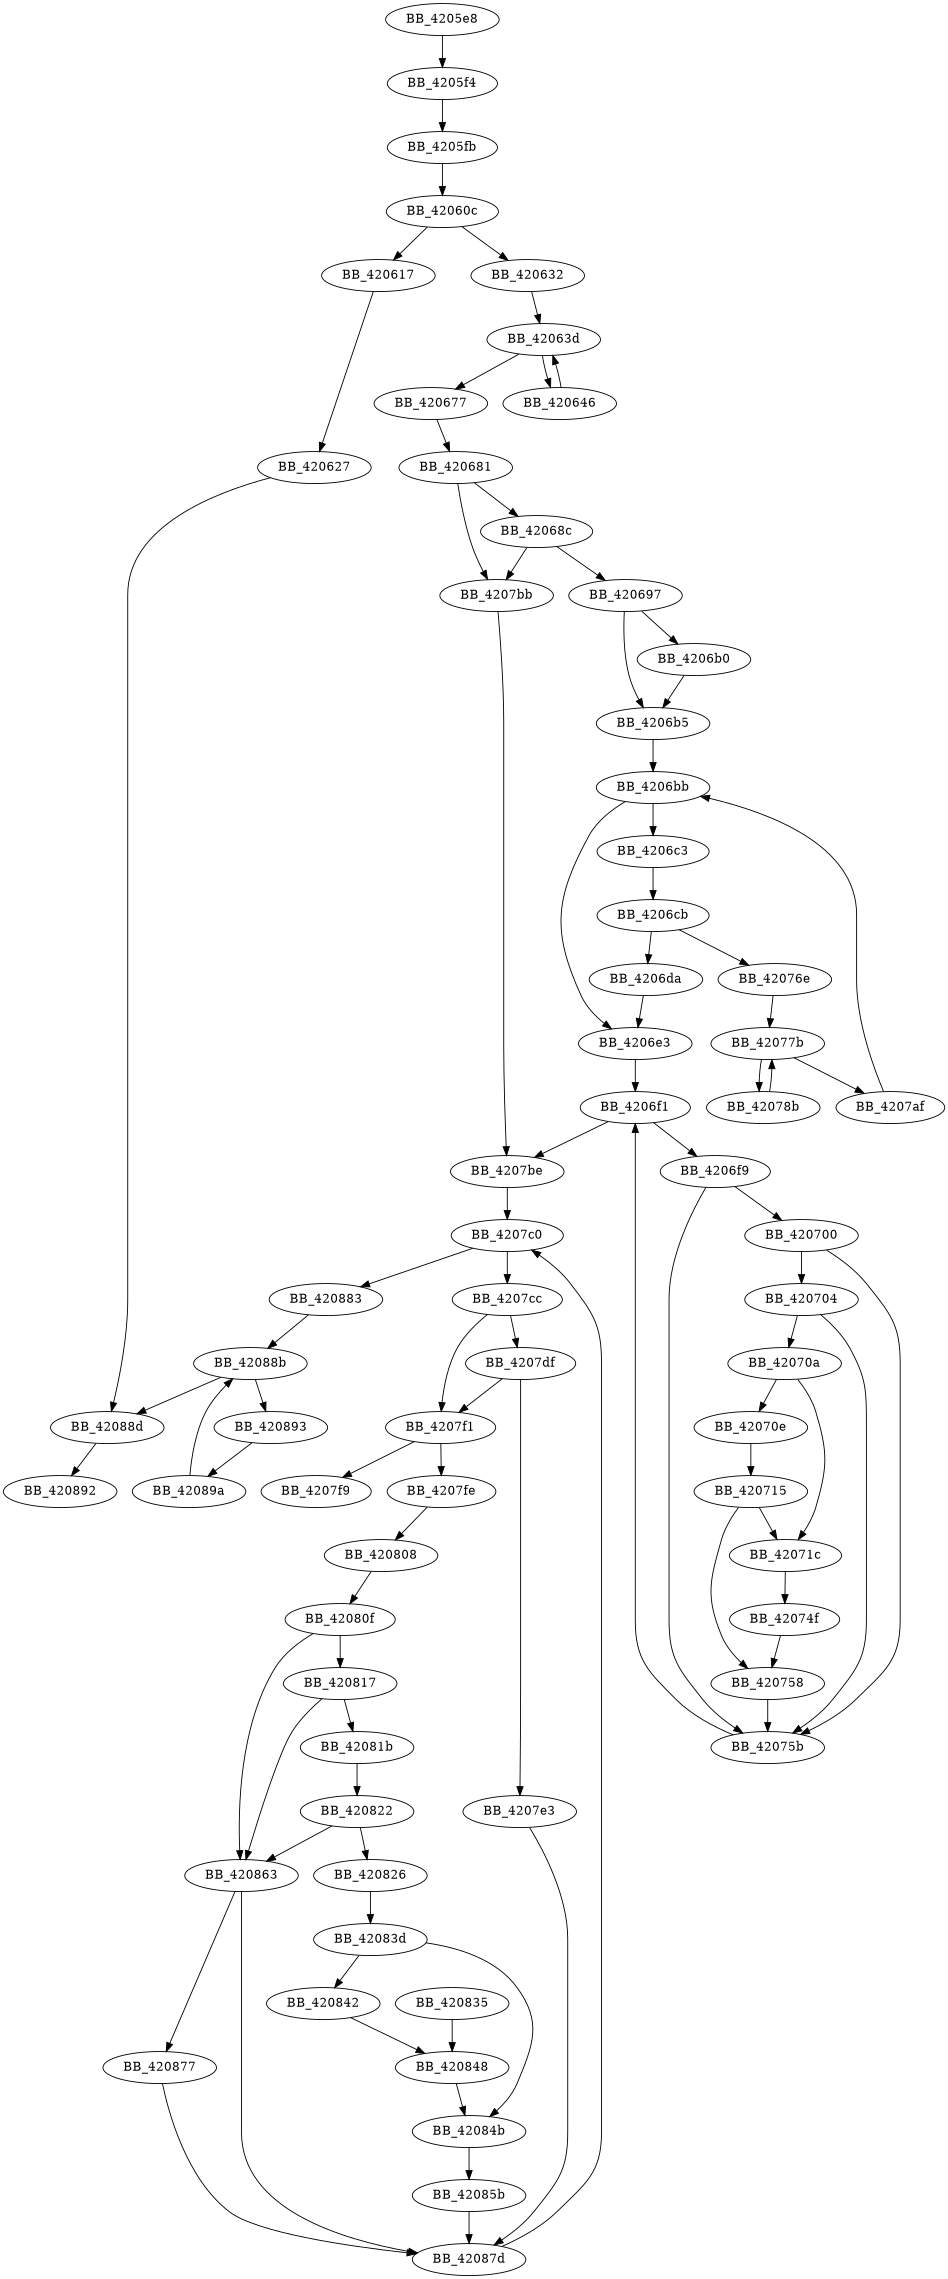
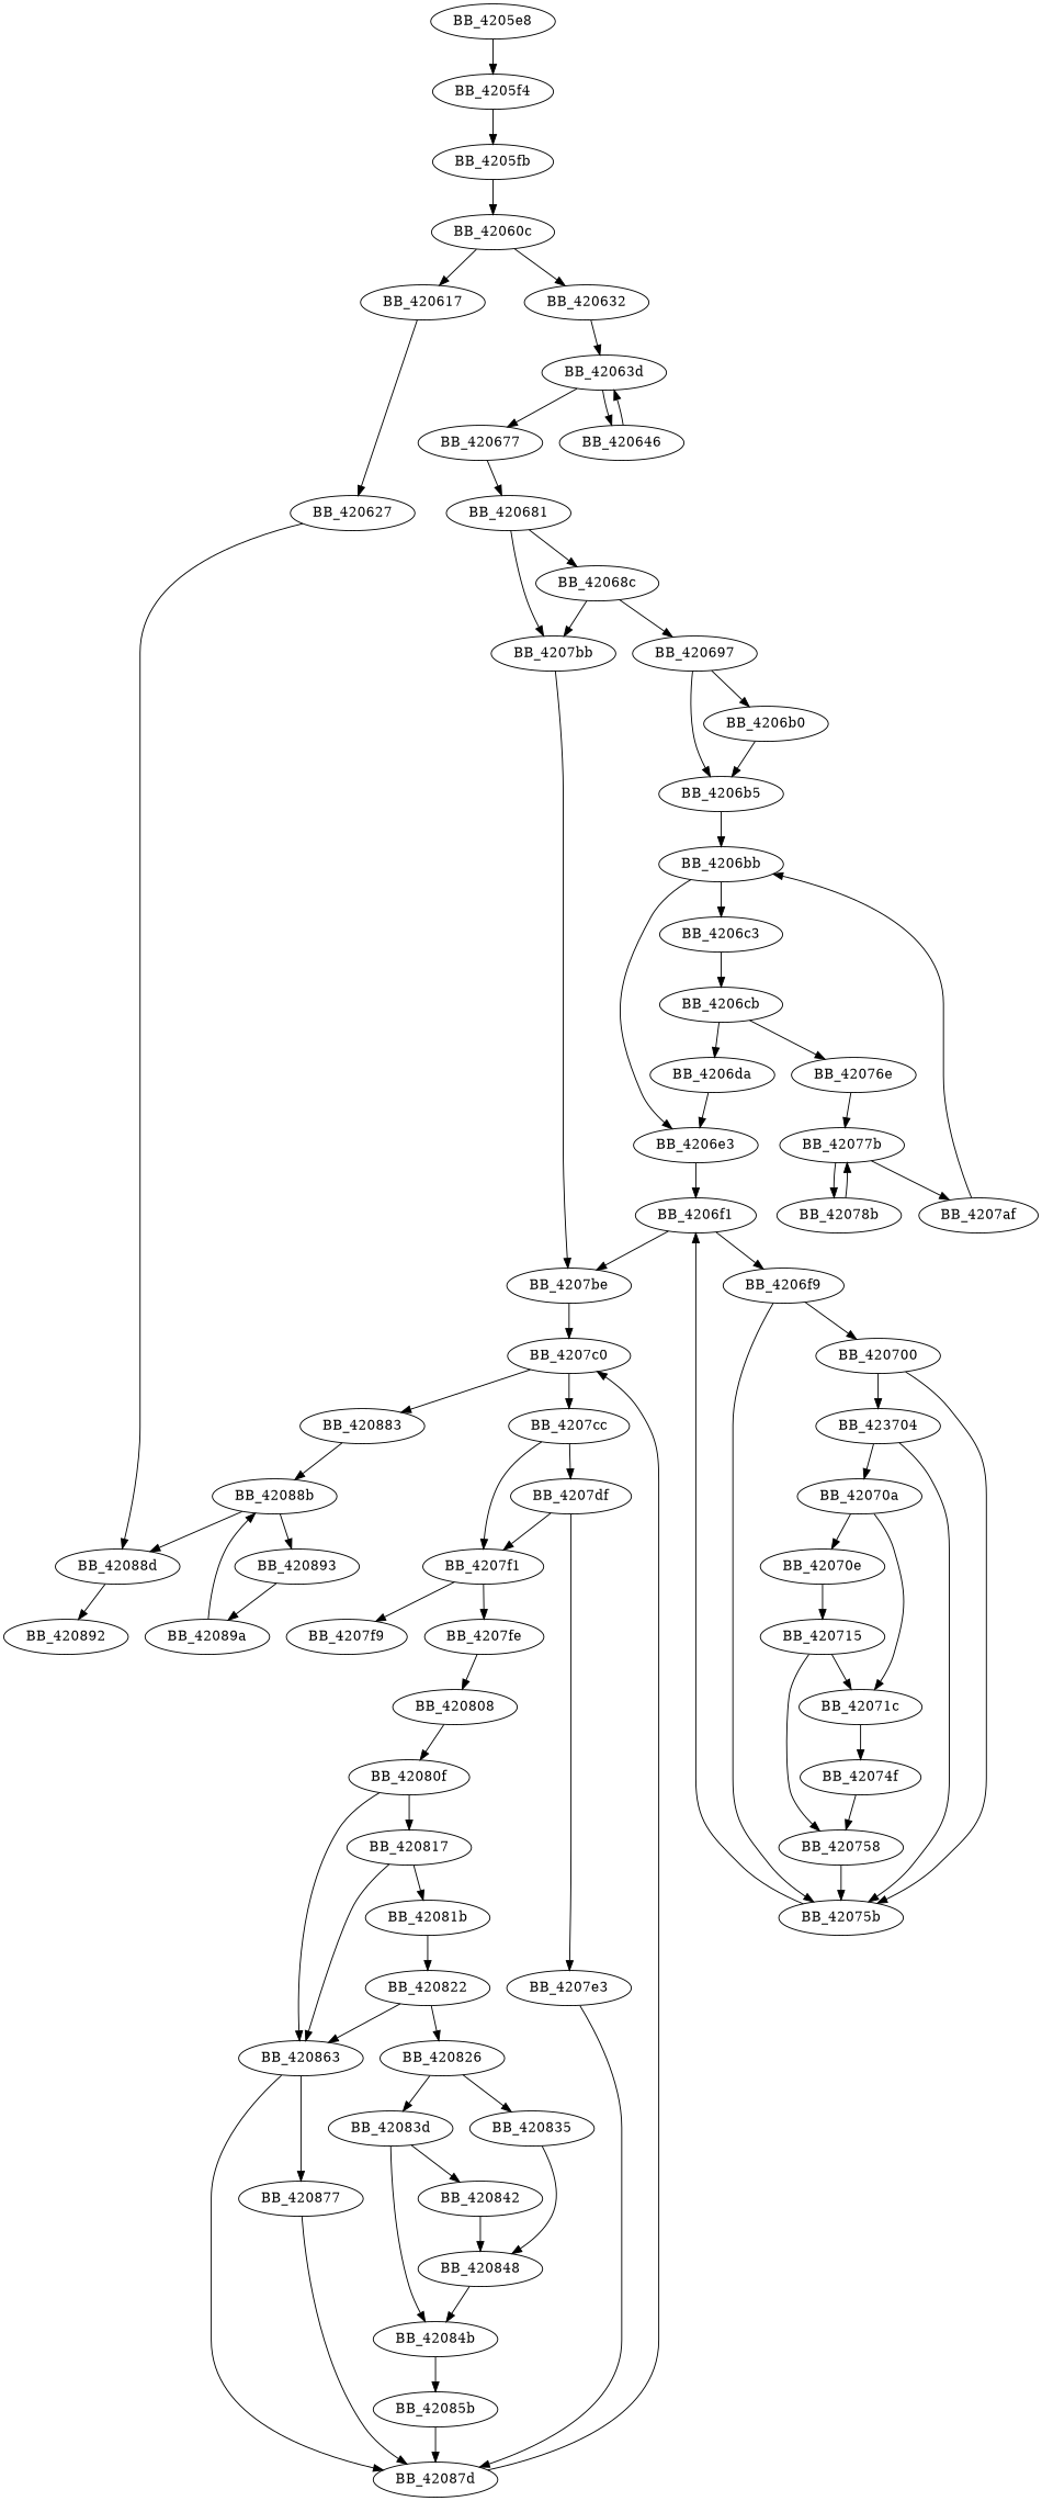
  digraph {
    BB_4205e8
    BB_4205f4
    BB_4205fb
    BB_42060c
    BB_420617
    BB_420632
    BB_420627
    BB_42063d
    BB_42088d
    BB_420646
    BB_420677
    BB_420892
    BB_420681
    BB_42068c
    BB_4207bb
    BB_420697
    BB_4207be
    BB_4206b0
    BB_4206b5
    BB_4207c0
    BB_4206bb
    BB_4206c3
    BB_4206e3
    BB_4206cb
    BB_4206f1
    BB_4206da
    BB_42076e
    BB_4206f9
    BB_42077b
    BB_42078b
    BB_4207af
    BB_420700
    BB_42075b
-   BB_420704
+   BB_420704 [label=BB_423704]
    BB_4207cc
    BB_420883
    BB_42070a
    BB_42070e
    BB_42071c
    BB_420715
    BB_42074f
    BB_420758
    BB_4207df
    BB_4207f1
    BB_42088b
    BB_4207e3
    BB_4207f9
    BB_4207fe
    BB_420893
    BB_42087d
    BB_420808
    BB_42080f
    BB_420817
    BB_420863
    BB_42081b
    BB_420877
    BB_420822
    BB_420826
    BB_420835
    BB_42083d
    BB_420848
    BB_420842
    BB_42084b
    BB_42085b
    BB_42089a
    BB_4205e8 -> BB_4205f4
    BB_4205f4 -> BB_4205fb
    BB_4205fb -> BB_42060c
    BB_42060c -> BB_420617
    BB_42060c -> BB_420632
    BB_420617 -> BB_420627
    BB_420632 -> BB_42063d
    BB_420627 -> BB_42088d
    BB_42063d -> BB_420646
    BB_42063d -> BB_420677
    BB_42088d -> BB_420892
    BB_420646 -> BB_42063d
    BB_420677 -> BB_420681
    BB_420681 -> BB_42068c
    BB_420681 -> BB_4207bb
    BB_42068c -> BB_4207bb
    BB_42068c -> BB_420697
    BB_4207bb -> BB_4207be
    BB_420697 -> BB_4206b0
    BB_420697 -> BB_4206b5
    BB_4207be -> BB_4207c0
    BB_4206b0 -> BB_4206b5
    BB_4206b5 -> BB_4206bb
    BB_4207c0 -> BB_4207cc
    BB_4207c0 -> BB_420883
    BB_4206bb -> BB_4206c3
    BB_4206bb -> BB_4206e3
    BB_4206c3 -> BB_4206cb
    BB_4206e3 -> BB_4206f1
    BB_4206cb -> BB_4206da
    BB_4206cb -> BB_42076e
    BB_4206f1 -> BB_4207be
    BB_4206f1 -> BB_4206f9
    BB_4206da -> BB_4206e3
    BB_42076e -> BB_42077b
    BB_4206f9 -> BB_420700
    BB_4206f9 -> BB_42075b
    BB_42077b -> BB_42078b
    BB_42077b -> BB_4207af
    BB_42078b -> BB_42077b
    BB_4207af -> BB_4206bb
    BB_420700 -> BB_42075b
    BB_420700 -> BB_420704
    BB_42075b -> BB_4206f1
    BB_420704 -> BB_42075b
    BB_420704 -> BB_42070a
    BB_4207cc -> BB_4207df
    BB_4207cc -> BB_4207f1
    BB_420883 -> BB_42088b
    BB_42070a -> BB_42070e
    BB_42070a -> BB_42071c
    BB_42070e -> BB_420715
    BB_42071c -> BB_42074f
    BB_420715 -> BB_42071c
    BB_420715 -> BB_420758
    BB_42074f -> BB_420758
    BB_420758 -> BB_42075b
    BB_4207df -> BB_4207f1
    BB_4207df -> BB_4207e3
    BB_4207f1 -> BB_4207f9
    BB_4207f1 -> BB_4207fe
    BB_42088b -> BB_42088d
    BB_42088b -> BB_420893
    BB_4207e3 -> BB_42087d
    BB_4207fe -> BB_420808
    BB_420893 -> BB_42089a
    BB_42087d -> BB_4207c0
    BB_420808 -> BB_42080f
    BB_42080f -> BB_420817
    BB_42080f -> BB_420863
    BB_420817 -> BB_420863
    BB_420817 -> BB_42081b
    BB_420863 -> BB_42087d
    BB_420863 -> BB_420877
    BB_42081b -> BB_420822
    BB_420877 -> BB_42087d
    BB_420822 -> BB_420863
    BB_420822 -> BB_420826
+   BB_420826 -> BB_420835
    BB_420826 -> BB_42083d
    BB_420835 -> BB_420848
    BB_42083d -> BB_420842
    BB_42083d -> BB_42084b
    BB_420848 -> BB_42084b
    BB_420842 -> BB_420848
    BB_42084b -> BB_42085b
    BB_42085b -> BB_42087d
    BB_42089a -> BB_42088b
  }
